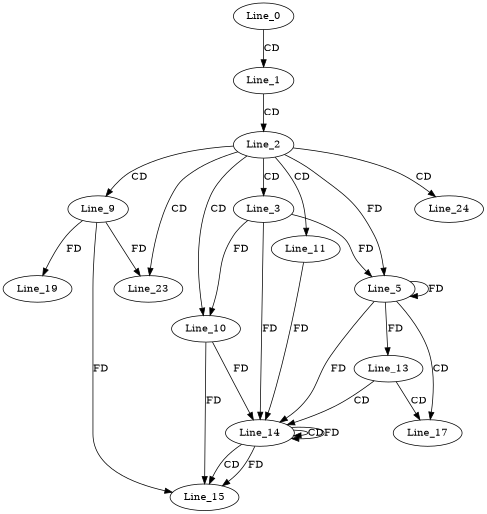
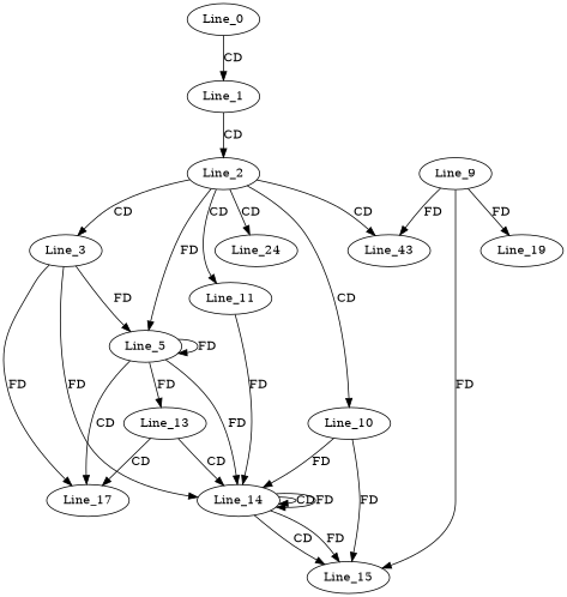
  digraph {
    Line_0
    Line_1
    Line_2
    Line_3
    Line_5
    Line_9
    Line_10
    Line_11
-   Line_23
+   Line_23 [label=Line_43]
    Line_24
    Line_14
    Line_17
    Line_13
    Line_15
    Line_19
    Line_0 -> Line_1 [label=CD]
    Line_1 -> Line_2 [label=CD]
    Line_2 -> Line_3 [label=CD]
    Line_2 -> Line_5 [label=FD]
-   Line_2 -> Line_9 [label=CD]
    Line_2 -> Line_10 [label=CD]
    Line_2 -> Line_11 [label=CD]
    Line_2 -> Line_23 [label=CD]
    Line_2 -> Line_24 [label=CD]
    Line_3 -> Line_5 [label=FD]
    Line_3 -> Line_14 [label=FD]
-   Line_3 -> Line_10 [label=FD]
+   Line_3 -> Line_17 [label=FD]
    Line_5 -> Line_5 [label=FD]
    Line_5 -> Line_14 [label=FD]
    Line_5 -> Line_17 [label=CD]
    Line_5 -> Line_13 [label=FD]
    Line_9 -> Line_23 [label=FD]
    Line_9 -> Line_15 [label=FD]
    Line_9 -> Line_19 [label=FD]
    Line_10 -> Line_14 [label=FD]
    Line_10 -> Line_15 [label=FD]
    Line_11 -> Line_14 [label=FD]
    Line_14 -> Line_14 [label=CD]
    Line_14 -> Line_14 [label=FD]
    Line_14 -> Line_15 [label=CD]
    Line_14 -> Line_15 [label=FD]
    Line_13 -> Line_14 [label=CD]
    Line_13 -> Line_17 [label=CD]
  }
